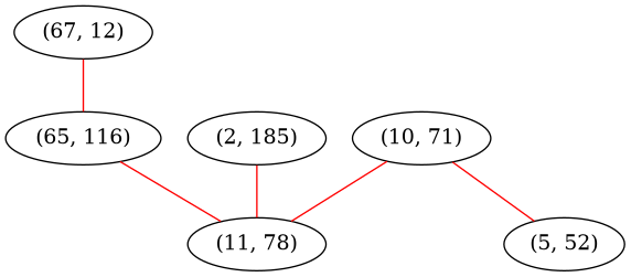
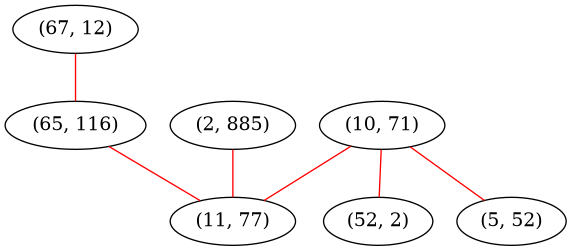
  graph {
    edge [color=red weight=1]
    "(67, 12)"
    "(65, 116)"
-   "(11, 77)" [label="(11, 78)"]
+   "(11, 77)"
    "(10, 71)"
+   "(52, 2)"
    "(5, 52)"
-   "(2, 185)"
+   "(2, 185)" [label="(2, 885)"]
    "(67, 12)" -- "(65, 116)"
    "(65, 116)" -- "(11, 77)"
    "(10, 71)" -- "(11, 77)"
+   "(10, 71)" -- "(52, 2)"
    "(10, 71)" -- "(5, 52)"
    "(2, 185)" -- "(11, 77)"
  }
